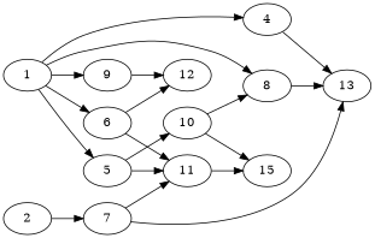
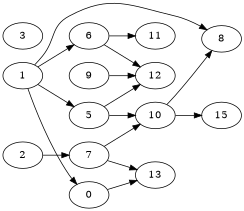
  digraph {
    rankdir=LR
    node [alpha=0.03]
    1 [expect_size=46141440]
-   4 [alpha=0.05 expect_size=40082432]
+   4 [alpha=0.05 expect_size=40082432 label=0]
    5 [alpha=0.13 expect_size=24635392]
    6 [alpha=0.20 expect_size=29977600]
    8 [alpha=0.20 expect_size=12721152]
    9 [alpha=0.18 expect_size=8145920]
    13 [alpha=0.07 expect_size=21433344]
    10 [expect_size=11803648]
    11 [expect_size=17089536]
    12 [alpha=0.13 expect_size=23445504]
    15 [alpha=0.06 expect_size=33759232]
    2 [alpha=0.19 expect_size=25474048]
    7 [alpha=0.05 expect_size=31222784]
+   3 [alpha=0.00 expect_size=16876544]
    1 -> 4
    1 -> 5
    1 -> 6
    1 -> 8
-   1 -> 9
    4 -> 13
    5 -> 10
-   5 -> 11
+   5 -> 12
    6 -> 11
    6 -> 12
-   8 -> 13
    9 -> 12
    10 -> 8
    10 -> 15
-   11 -> 15
    2 -> 7
    7 -> 13
-   7 -> 11
+   7 -> 10
  }
